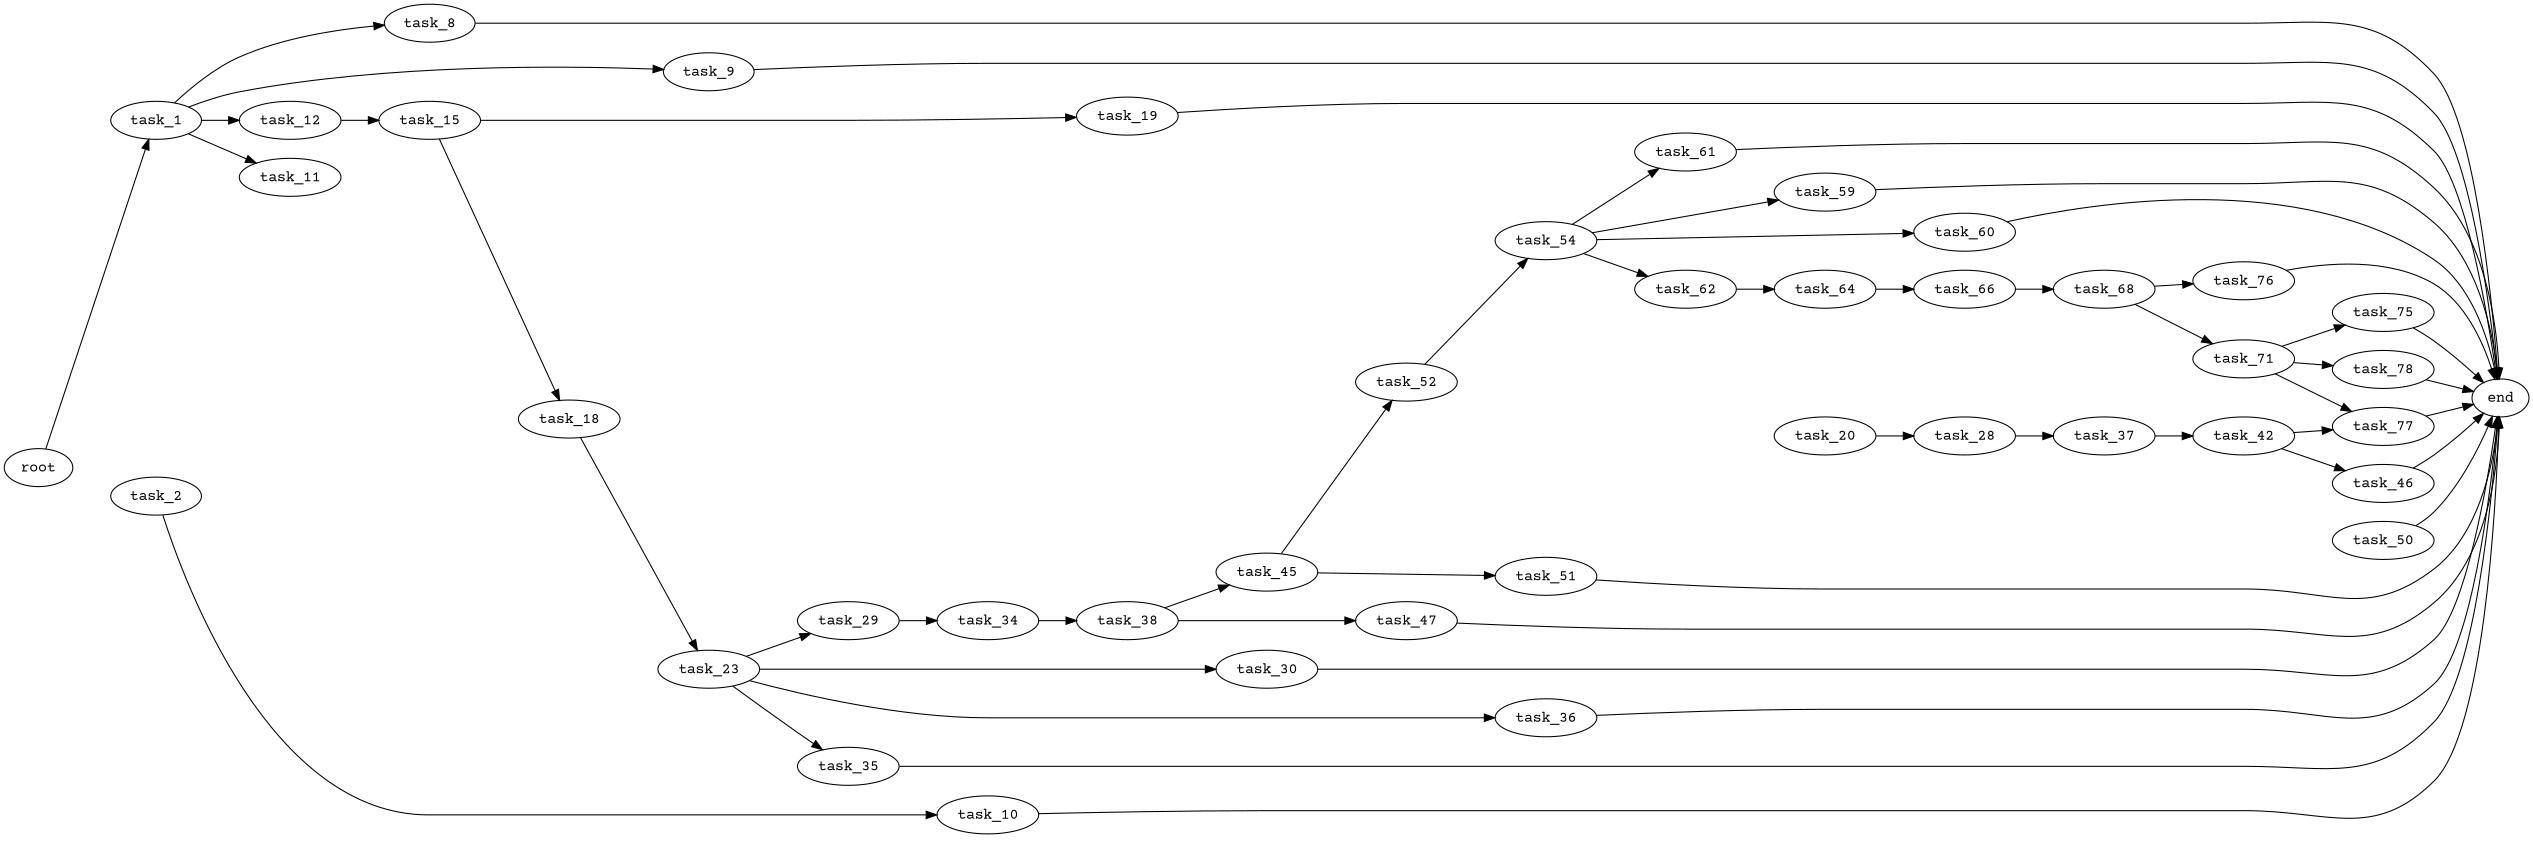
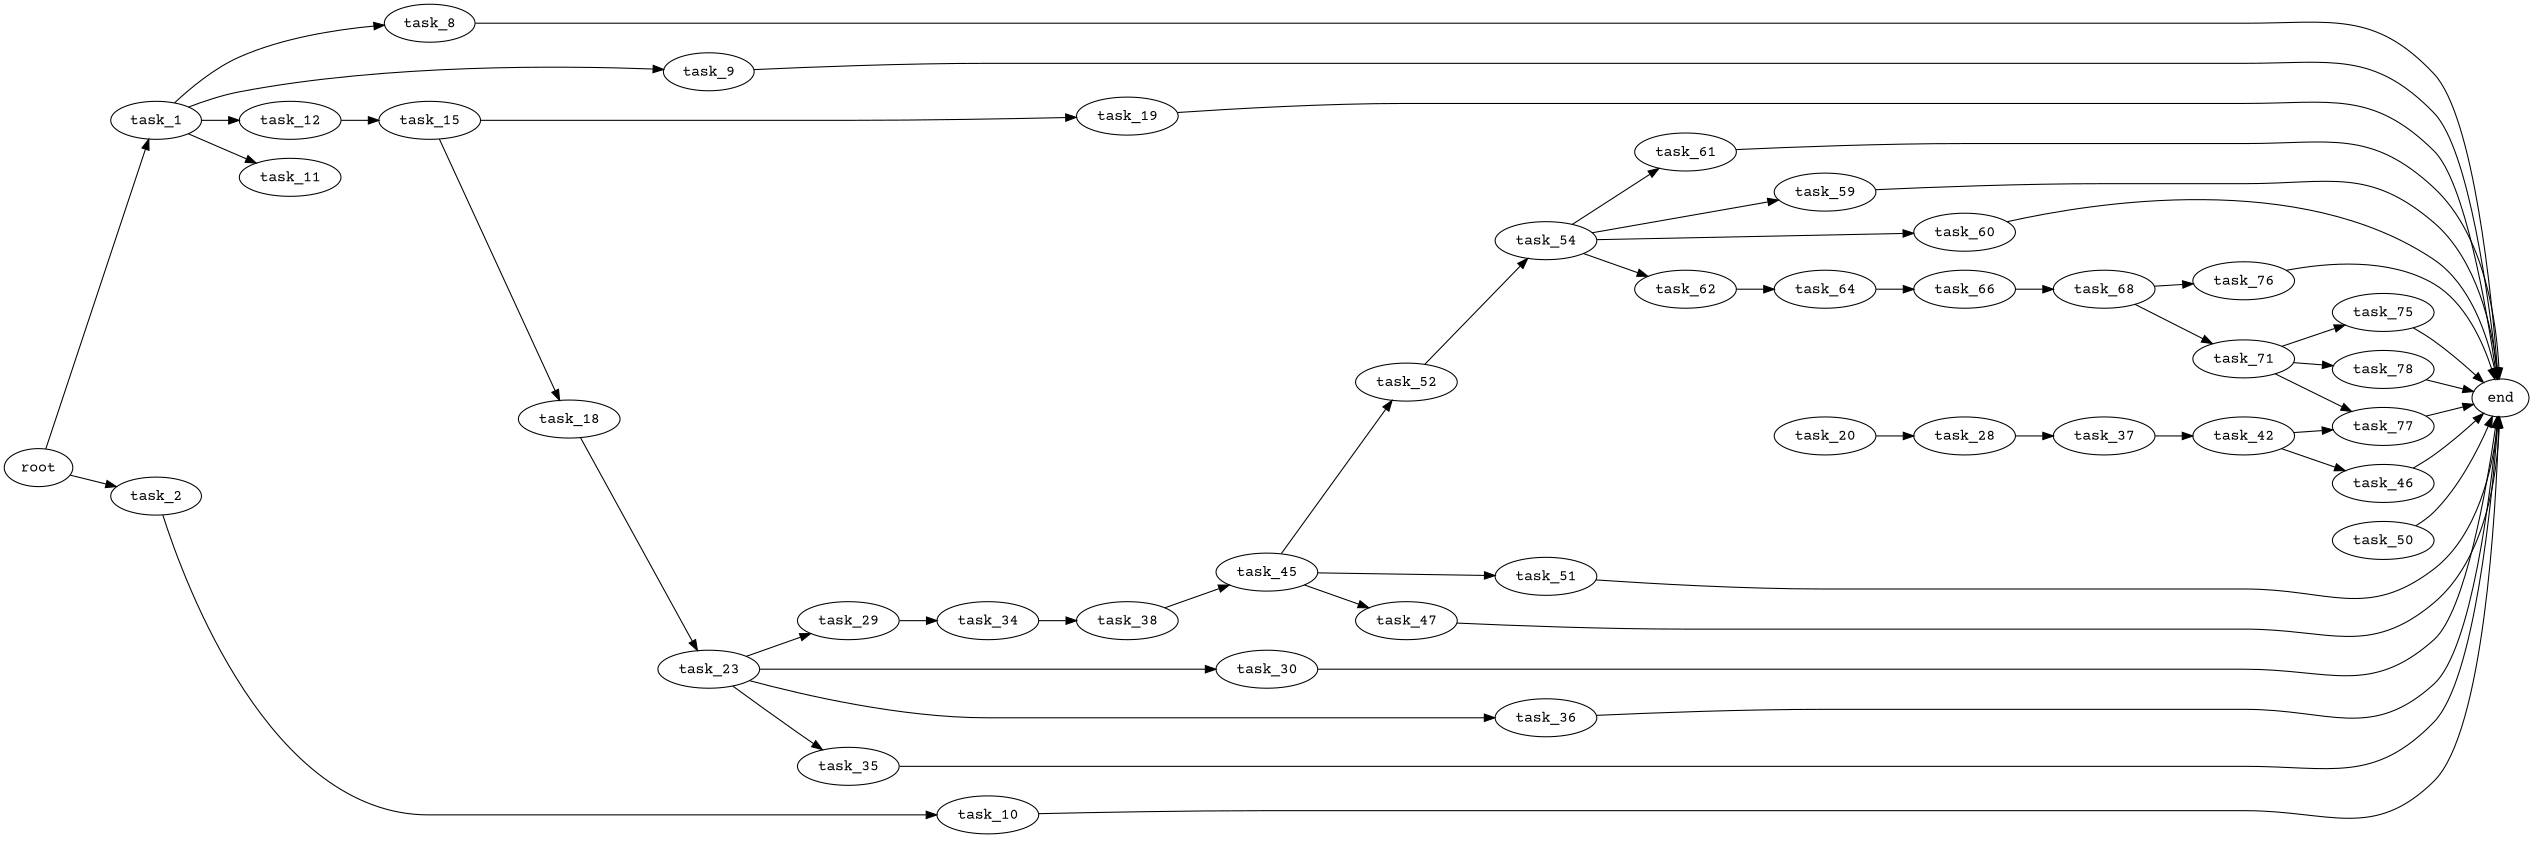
  digraph {
    fontname="Courier Prime"
    rankdir=LR
    node [fontname="Courier Prime"]
    edge [fontname="Courier Prime"]
    root
    task_1
    task_2
    task_8
    task_9
    task_11
    task_12
    task_10
    end
    task_15
    task_20
    task_28
    task_18
    task_19
    task_23
    task_29
    task_30
    n18 [label=task_36]
    task_35
    task_37
    task_34
    task_42
    task_38
    task_45
    task_47
    task_46
    task_77
    task_51
    task_52
    task_50
    task_54
    task_59
    task_60
    task_61
    task_62
    task_64
    task_66
    task_68
    task_71
    task_76
    task_75
    task_78
    root -> task_1
+   root -> task_2
    task_1 -> task_8
    task_1 -> task_9
    task_1 -> task_11
    task_1 -> task_12
    task_2 -> task_10
    task_8 -> end
    task_9 -> end
    task_12 -> task_15
    task_10 -> end
    task_15 -> task_18
    task_15 -> task_19
    task_20 -> task_28
    task_28 -> task_37
    task_18 -> task_23
    task_19 -> end
    task_23 -> task_29
    task_23 -> task_30
    task_23 -> n18
    task_23 -> task_35
    task_29 -> task_34
    task_30 -> end
    n18 -> end
    task_35 -> end
    task_37 -> task_42
    task_34 -> task_38
    task_42 -> task_46
    task_42 -> task_77
    task_38 -> task_45
-   task_38 -> task_47
+   task_45 -> task_47
    task_45 -> task_51
    task_45 -> task_52
    task_47 -> end
    task_46 -> end
    task_77 -> end
    task_51 -> end
    task_52 -> task_54
    task_50 -> end
    task_54 -> task_59
    task_54 -> task_60
    task_54 -> task_61
    task_54 -> task_62
    task_59 -> end
    task_60 -> end
    task_61 -> end
    task_62 -> task_64
    task_64 -> task_66
    task_66 -> task_68
    task_68 -> task_71
    task_68 -> task_76
    task_71 -> task_77
    task_71 -> task_75
    task_71 -> task_78
    task_76 -> end
    task_75 -> end
    task_78 -> end
  }
